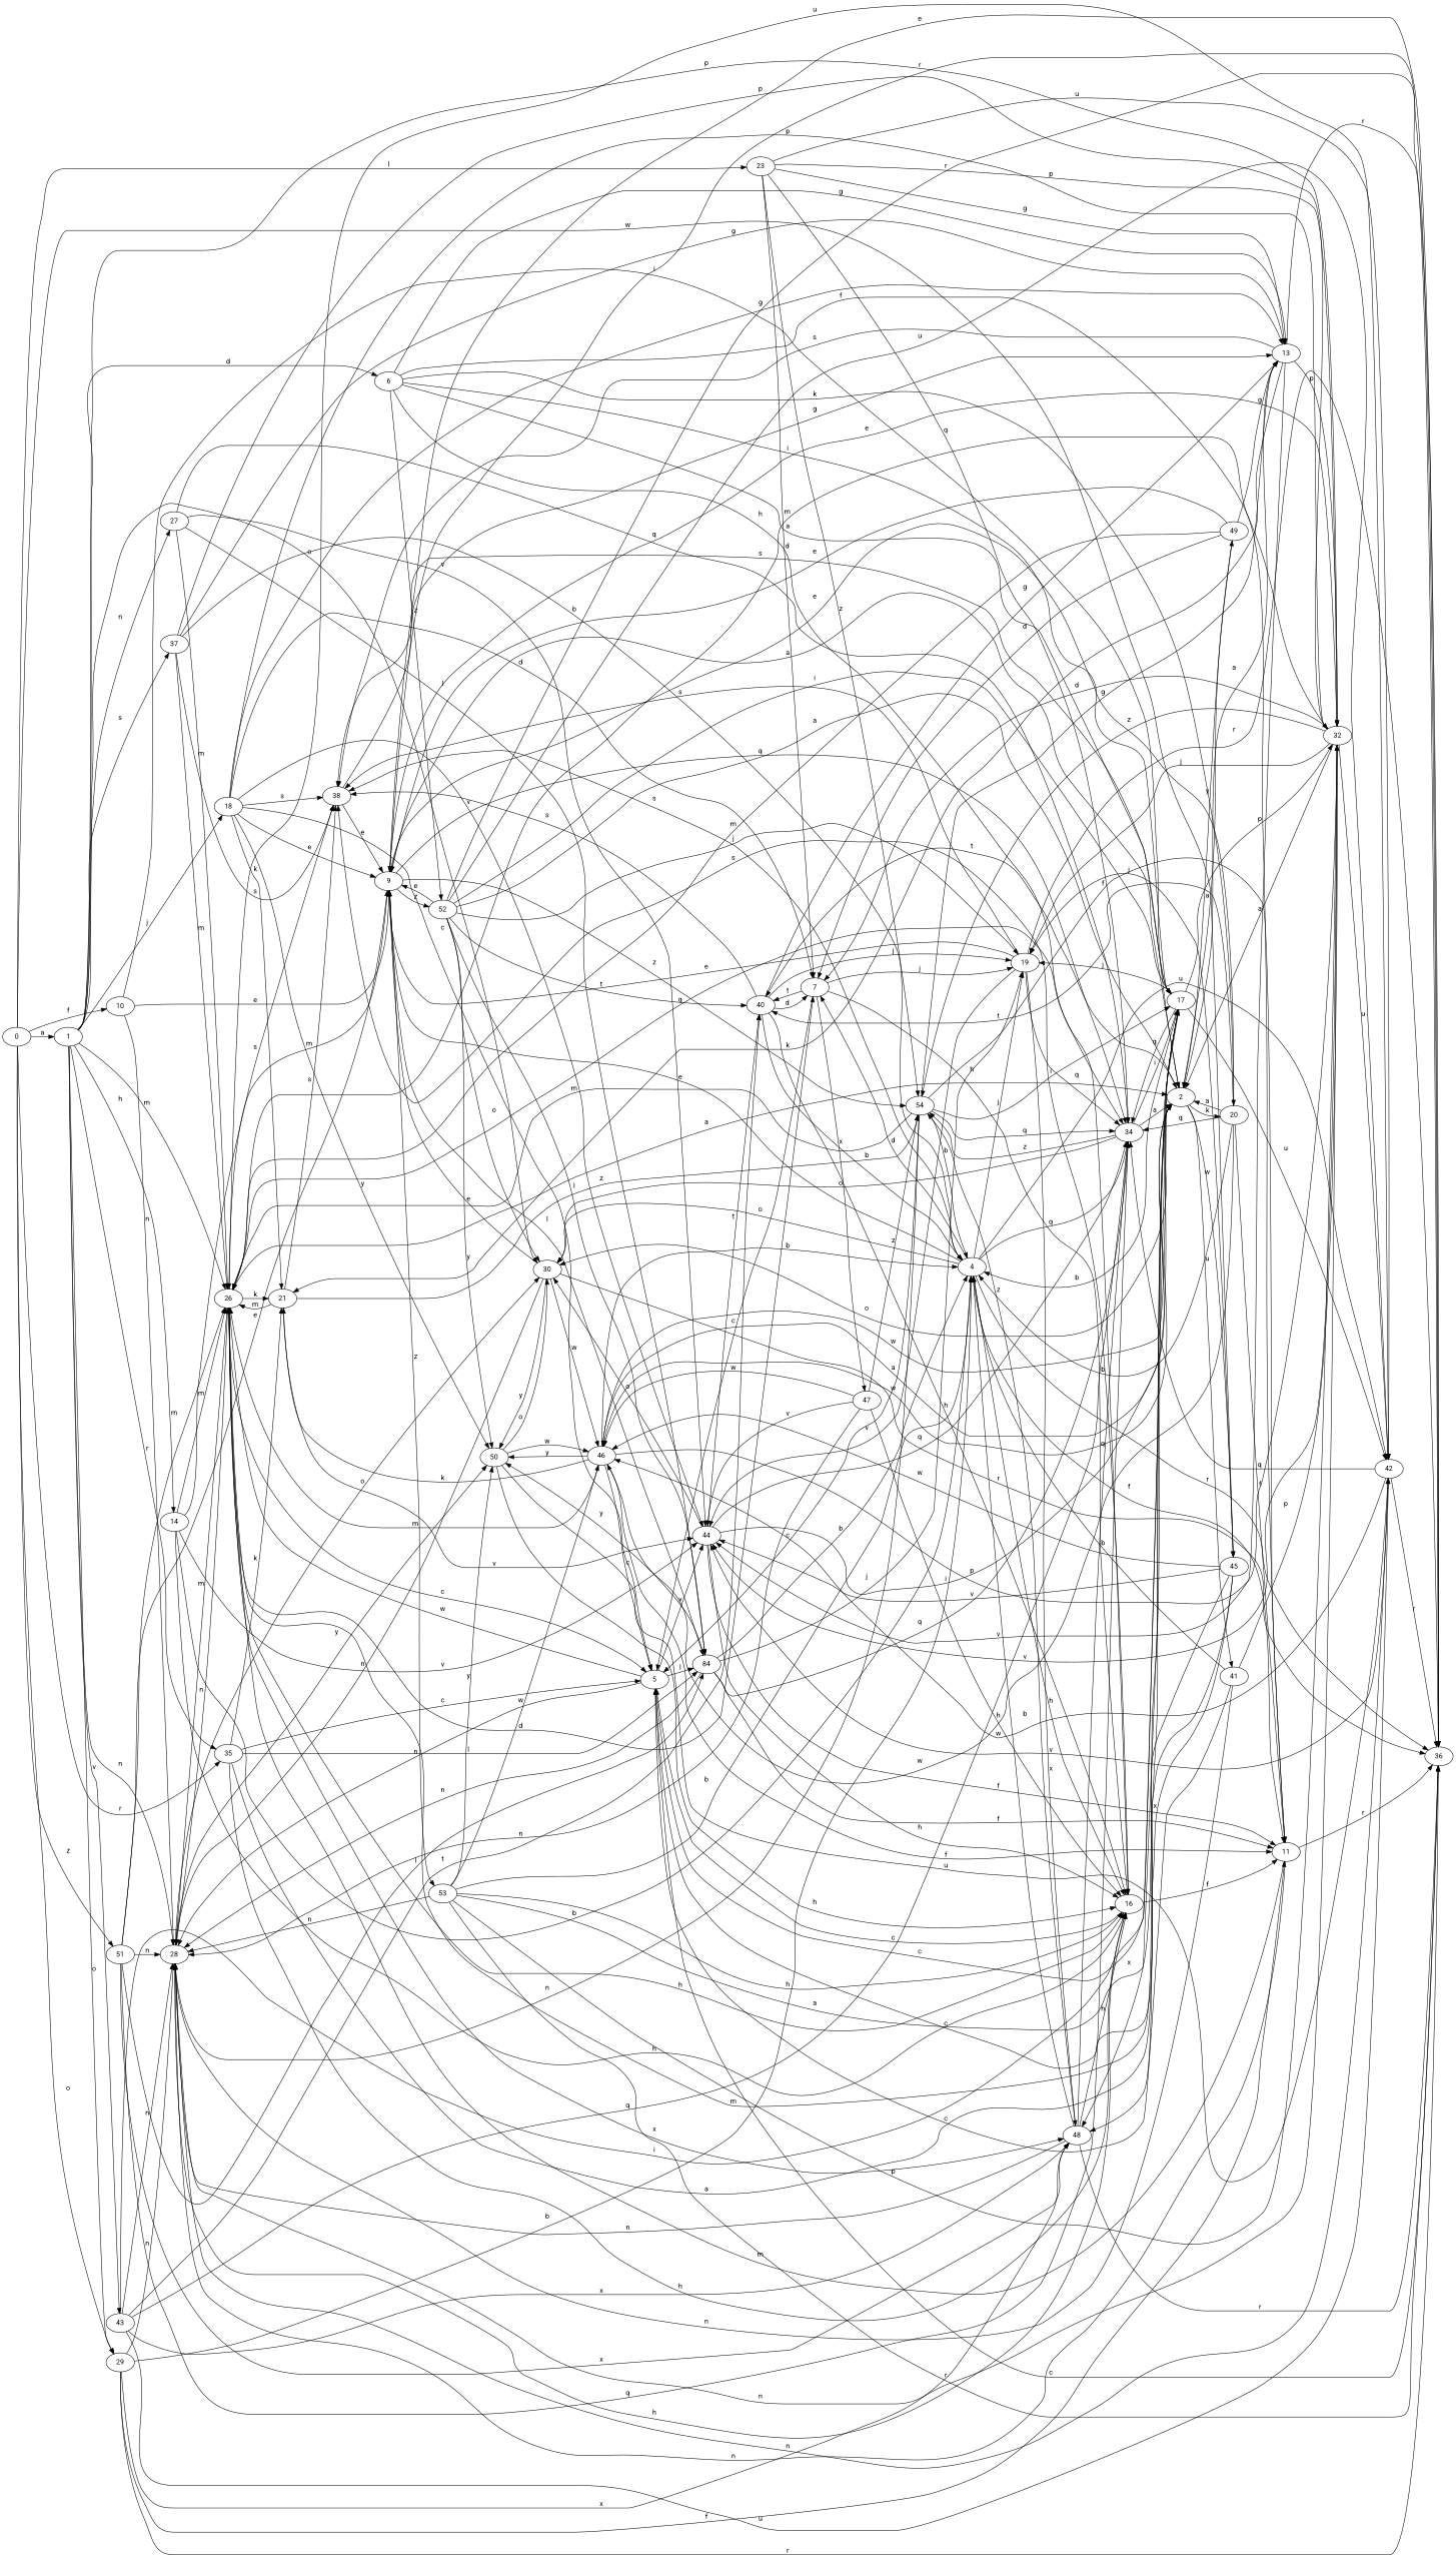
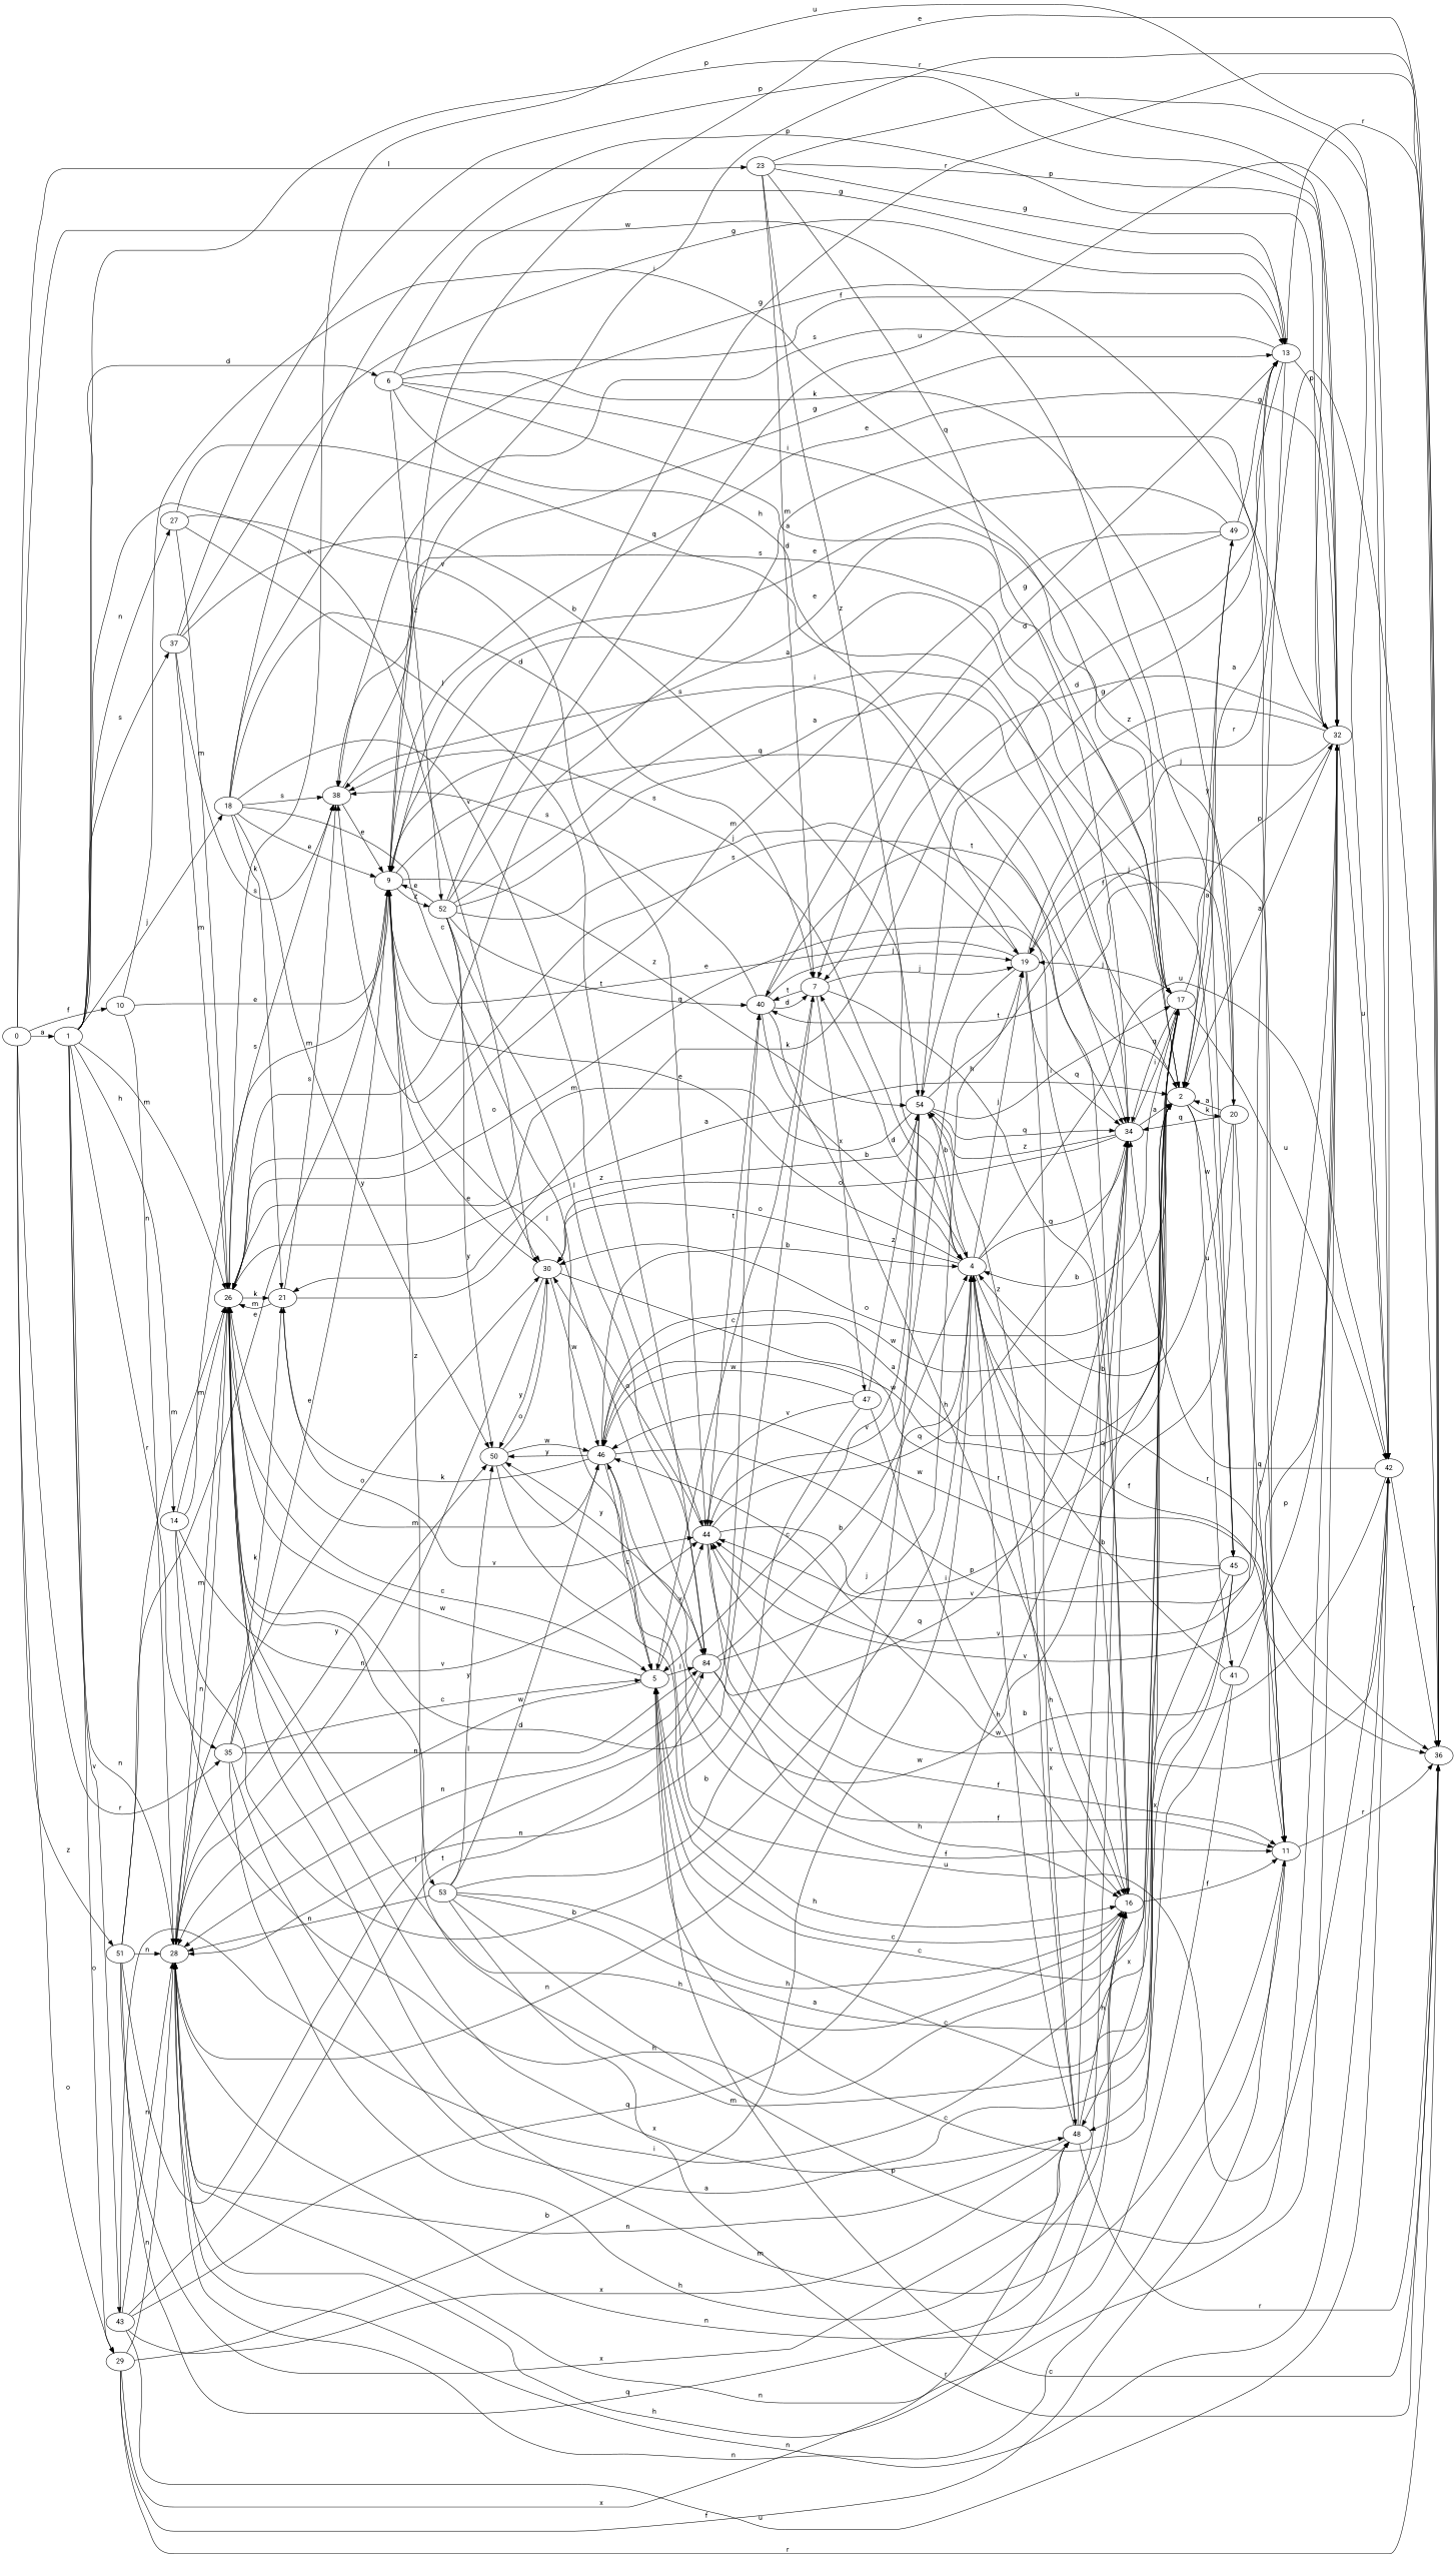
  strict digraph {
    fontname=Roboto
    rankdir=LR
    node [fontname=Roboto]
    edge [fontname=Roboto]
    0
    1
    10
    23
    29
    35
    45
    51
    6
    14
    18
    26
    27
    28
    30
    32
    37
    43
    9
    17
    7
    34
    42
    13
    54
    4
    11
    36
    48
    2
    5
    16
    n33 [label=84]
    21
    46
    19
    44
    20
    52
    38
    50
    40
    41
    49
    47
    53
    0 -> 1 [label=a]
    0 -> 10 [label=f]
    0 -> 23 [label=l]
    0 -> 29 [label=o]
    0 -> 35 [label=r]
    0 -> 45 [label=w]
    0 -> 51 [label=z]
    1 -> 29 [label=o]
    1 -> 35 [label=r]
    1 -> 6 [label=d]
    1 -> 14 [label=h]
    1 -> 18 [label=j]
    1 -> 26 [label=m]
    1 -> 27 [label=n]
    1 -> 28 [label=n]
    1 -> 30 [label=o]
    1 -> 32 [label=p]
    1 -> 37 [label=s]
    1 -> 43 [label=v]
    10 -> 28 [label=n]
    10 -> 9 [label=e]
    10 -> 17 [label=i]
    23 -> 32 [label=p]
    23 -> 7 [label=d]
    23 -> 34 [label=q]
    23 -> 42 [label=u]
    23 -> 13 [label=g]
    23 -> 54 [label=z]
    29 -> 28 [label=n]
    29 -> 4 [label=b]
    29 -> 11 [label=f]
    29 -> 36 [label=r]
    29 -> 48 [label=x]
+   35 -> 9 [label=e]
    35 -> 2 [label=a]
    35 -> 5 [label=c]
    35 -> 16 [label=h]
    35 -> n33 [label=l]
    35 -> 21 [label=k]
    45 -> 26 [label=m]
    45 -> 48 [label=x]
    45 -> 5 [label=c]
    45 -> 46 [label=w]
    45 -> 19 [label=j]
    45 -> 44 [label=v]
    51 -> 26 [label=m]
    51 -> 28 [label=n]
    51 -> 9 [label=e]
    51 -> 34 [label=q]
    51 -> 48 [label=x]
    51 -> n33 [label=l]
    6 -> 17 [label=i]
    6 -> 13 [label=g]
    6 -> 11 [label=f]
    6 -> 2 [label=a]
    6 -> 16 [label=h]
    6 -> 20 [label=k]
    6 -> 52 [label=z]
    14 -> 26 [label=m]
    14 -> 4 [label=b]
    14 -> 16 [label=h]
    14 -> 44 [label=v]
    14 -> 38 [label=s]
    18 -> 32 [label=p]
    18 -> 9 [label=e]
    18 -> 7 [label=d]
    18 -> 13 [label=g]
    18 -> 5 [label=c]
    18 -> 21 [label=k]
    18 -> 44 [label=v]
    18 -> 38 [label=s]
    18 -> 50 [label=y]
    26 -> 28 [label=n]
    26 -> 7 [label=d]
    26 -> 34 [label=q]
    26 -> 42 [label=u]
    26 -> 48 [label=x]
    26 -> 2 [label=a]
    26 -> 5 [label=c]
    26 -> 16 [label=h]
    26 -> 21 [label=k]
    27 -> 26 [label=m]
    27 -> 34 [label=q]
    27 -> n33 [label=l]
    27 -> 44 [label=v]
    28 -> 26 [label=m]
    28 -> 30 [label=o]
    28 -> 16 [label=h]
    28 -> 50 [label=y]
    30 -> 28 [label=n]
    30 -> 9 [label=e]
    30 -> 36 [label=r]
    30 -> 46 [label=w]
    30 -> 50 [label=y]
    32 -> 26 [label=m]
    32 -> 28 [label=n]
    32 -> 9 [label=e]
    32 -> 7 [label=d]
    32 -> 42 [label=u]
    32 -> 54 [label=z]
    32 -> 2 [label=a]
    32 -> 19 [label=j]
    32 -> 44 [label=v]
    37 -> 26 [label=m]
    37 -> 32 [label=p]
    37 -> 13 [label=g]
    37 -> 4 [label=b]
    37 -> 38 [label=s]
    43 -> 28 [label=n]
    43 -> 17 [label=i]
    43 -> 34 [label=q]
    43 -> 42 [label=u]
    43 -> 48 [label=x]
    43 -> 40 [label=t]
    9 -> 26 [label=m]
    9 -> 34 [label=q]
    9 -> 54 [label=z]
    9 -> 36 [label=r]
    9 -> 2 [label=a]
    9 -> n33 [label=l]
    9 -> 52 [label=z]
    9 -> 53 [label=z]
    17 -> 30 [label=o]
    17 -> 32 [label=p]
    17 -> 34 [label=q]
    17 -> 42 [label=u]
    17 -> 4 [label=b]
    17 -> 48 [label=x]
    17 -> 46 [label=w]
    17 -> 19 [label=j]
    17 -> 38 [label=s]
    7 -> 5 [label=c]
    7 -> 16 [label=h]
    7 -> 19 [label=j]
    7 -> 40 [label=t]
    7 -> 47 [label=x]
    34 -> 30 [label=o]
    34 -> 17 [label=i]
    34 -> 54 [label=z]
    34 -> 2 [label=a]
    42 -> 28 [label=n]
    42 -> 34 [label=q]
    42 -> 36 [label=r]
    42 -> 46 [label=w]
    42 -> 44 [label=v]
    13 -> 32 [label=p]
    13 -> 36 [label=r]
    13 -> 2 [label=a]
    13 -> 21 [label=k]
    13 -> 44 [label=v]
    13 -> 38 [label=s]
    54 -> 26 [label=m]
    54 -> 28 [label=n]
    54 -> 17 [label=i]
    54 -> 34 [label=q]
    54 -> 13 [label=g]
    54 -> 4 [label=b]
    54 -> 11 [label=f]
    54 -> 5 [label=c]
    4 -> 30 [label=o]
    4 -> 9 [label=e]
    4 -> 7 [label=d]
    4 -> 34 [label=q]
    4 -> 42 [label=u]
    4 -> 11 [label=f]
    4 -> 36 [label=r]
    4 -> 16 [label=h]
    4 -> 19 [label=j]
    4 -> 38 [label=s]
    11 -> 26 [label=m]
    11 -> 28 [label=n]
    11 -> 36 [label=r]
    36 -> 9 [label=e]
    36 -> 5 [label=c]
    48 -> 28 [label=n]
    48 -> 34 [label=q]
    48 -> 54 [label=z]
    48 -> 4 [label=b]
    48 -> 36 [label=r]
    48 -> 16 [label=h]
    2 -> 45 [label=w]
    2 -> 5 [label=c]
    2 -> 46 [label=w]
    2 -> 20 [label=k]
    2 -> 40 [label=t]
    2 -> 41 [label=u]
    2 -> 49 [label=y]
    5 -> 26 [label=w]
    5 -> 28 [label=n]
    5 -> n33 [label=l]
    5 -> 44 [label=v]
    16 -> 11 [label=f]
    16 -> 5 [label=c]
    16 -> 38 [label=s]
    n33 -> 28 [label=n]
    n33 -> 34 [label=q]
    n33 -> 4 [label=b]
    n33 -> 11 [label=f]
    n33 -> 19 [label=j]
    n33 -> 50 [label=y]
    21 -> 26 [label=m]
    21 -> 54 [label=z]
    21 -> 44 [label=v]
    21 -> 38 [label=s]
    46 -> 26 [label=m]
    46 -> 32 [label=p]
    46 -> 4 [label=b]
    46 -> 11 [label=f]
    46 -> 2 [label=a]
    46 -> 5 [label=c]
    46 -> 21 [label=k]
    46 -> 50 [label=y]
    19 -> 9 [label=e]
    19 -> 34 [label=q]
    19 -> 36 [label=r]
    19 -> 48 [label=x]
    19 -> 44 [label=v]
    19 -> 38 [label=s]
    44 -> 30 [label=o]
    44 -> 17 [label=i]
    44 -> 34 [label=q]
    44 -> 11 [label=f]
    44 -> 16 [label=h]
    44 -> 40 [label=t]
    20 -> 9 [label=e]
    20 -> 34 [label=q]
    20 -> 4 [label=b]
    20 -> 11 [label=f]
    20 -> 2 [label=a]
    20 -> 46 [label=w]
    20 -> 40 [label=t]
    52 -> 30 [label=o]
    52 -> 9 [label=e]
    52 -> 17 [label=i]
    52 -> 42 [label=u]
    52 -> 36 [label=r]
    52 -> 2 [label=a]
    52 -> n33 [label=l]
    52 -> 19 [label=j]
    52 -> 50 [label=y]
    52 -> 40 [label=t]
    38 -> 9 [label=e]
    38 -> 13 [label=g]
    50 -> 30 [label=o]
    50 -> 42 [label=u]
    50 -> 16 [label=h]
    50 -> 46 [label=w]
    40 -> 7 [label=d]
    40 -> 13 [label=g]
    40 -> 4 [label=b]
    40 -> 16 [label=h]
    40 -> 19 [label=j]
    40 -> 38 [label=s]
    41 -> 28 [label=n]
    41 -> 32 [label=p]
    41 -> 4 [label=b]
    41 -> 5 [label=c]
    49 -> 26 [label=m]
    49 -> 9 [label=e]
    49 -> 7 [label=d]
    49 -> 13 [label=g]
    49 -> 2 [label=a]
    47 -> 28 [label=n]
    47 -> 54 [label=z]
    47 -> 16 [label=h]
    47 -> 46 [label=w]
    47 -> 44 [label=v]
    53 -> 28 [label=n]
    53 -> 32 [label=p]
    53 -> 4 [label=b]
    53 -> 36 [label=r]
    53 -> 2 [label=a]
    53 -> 16 [label=h]
    53 -> 46 [label=w]
    53 -> 50 [label=y]
  }
